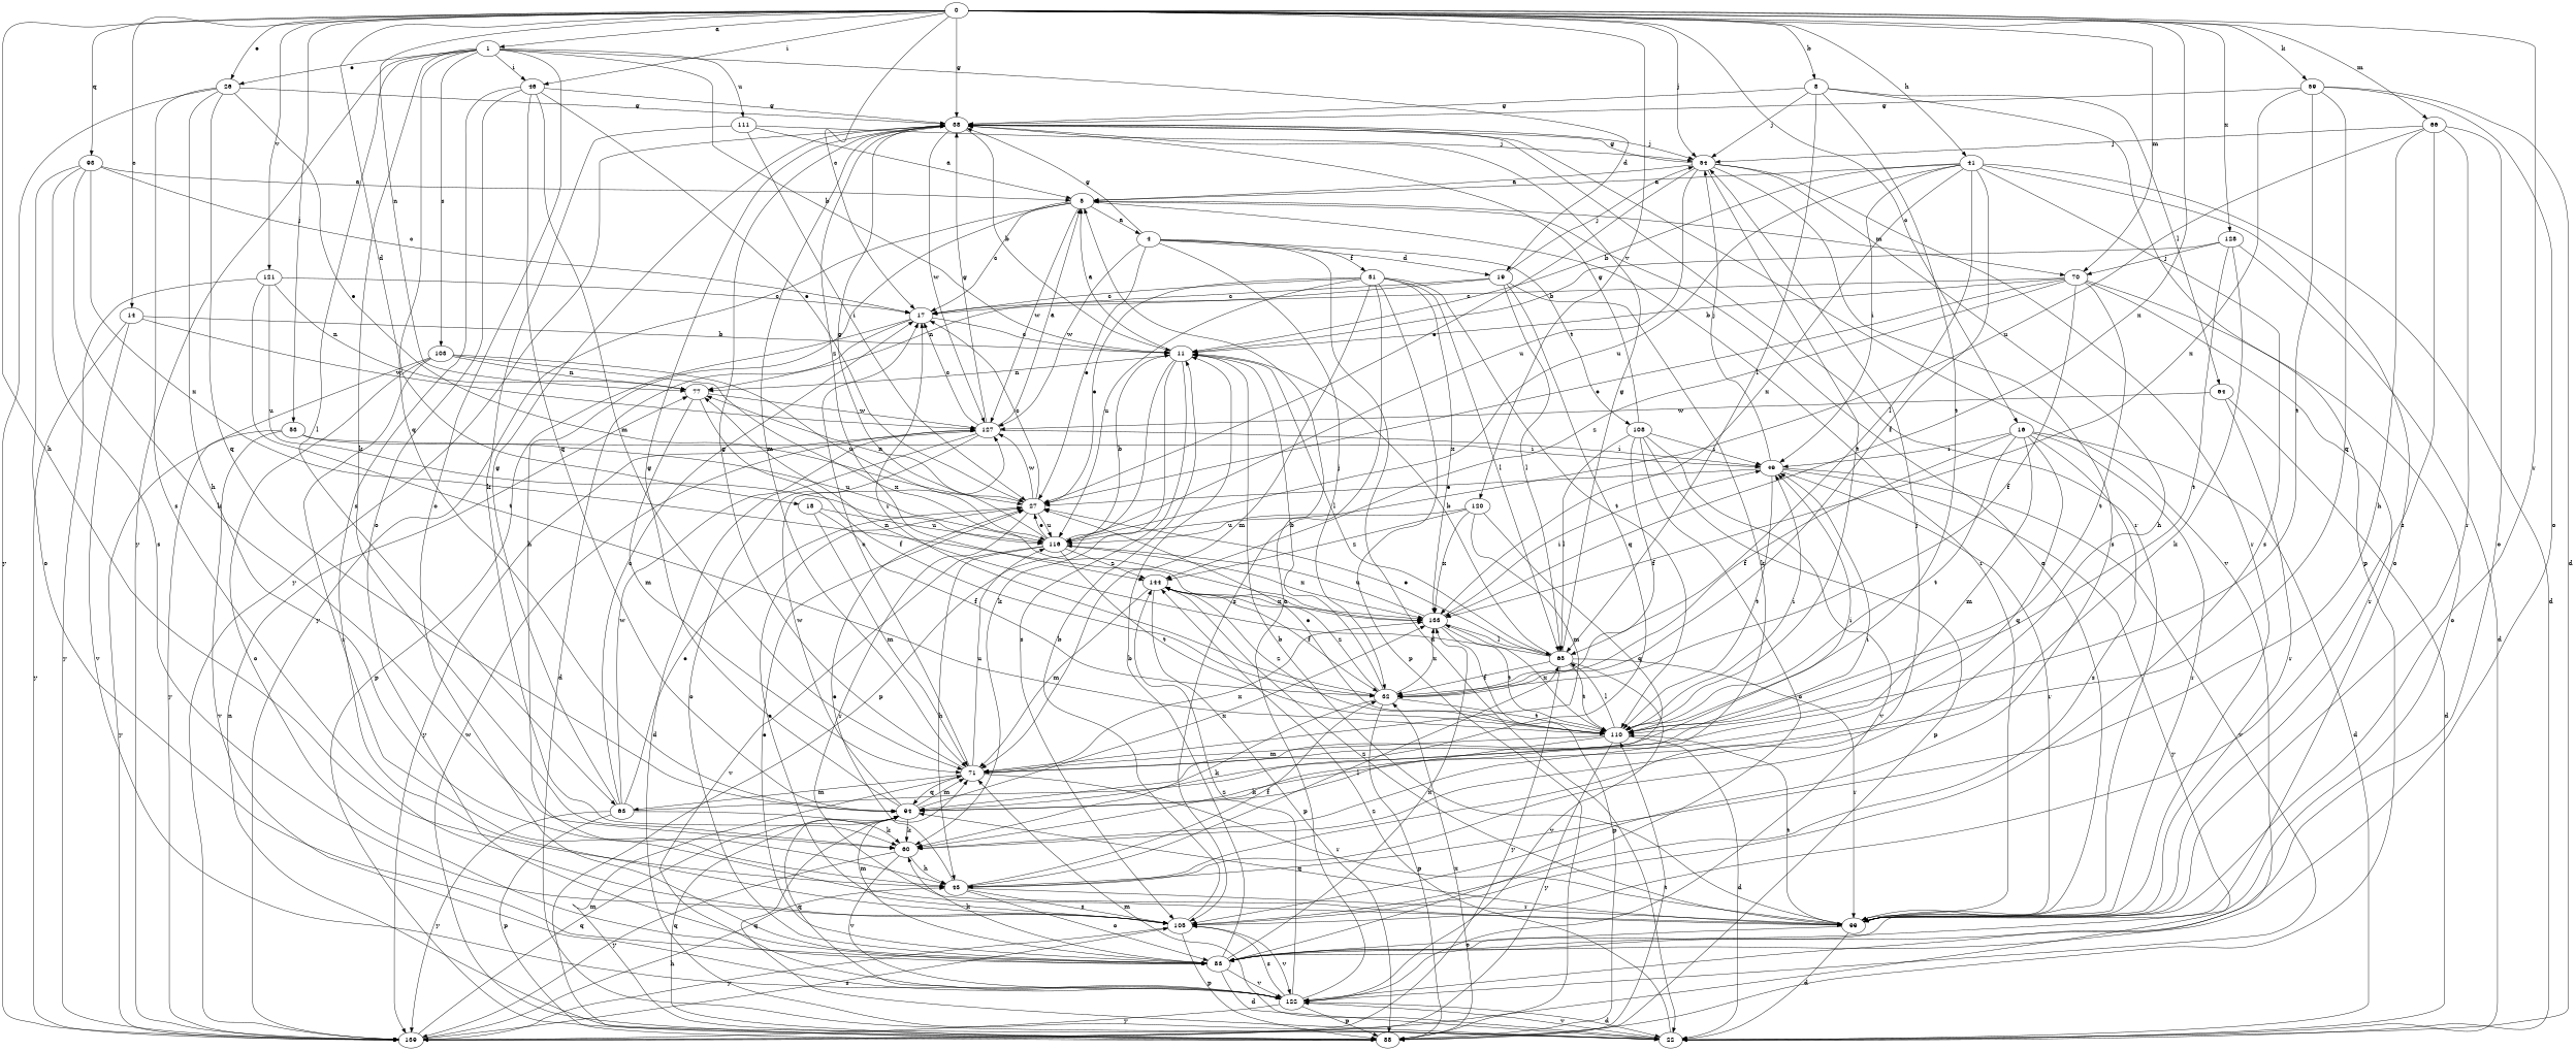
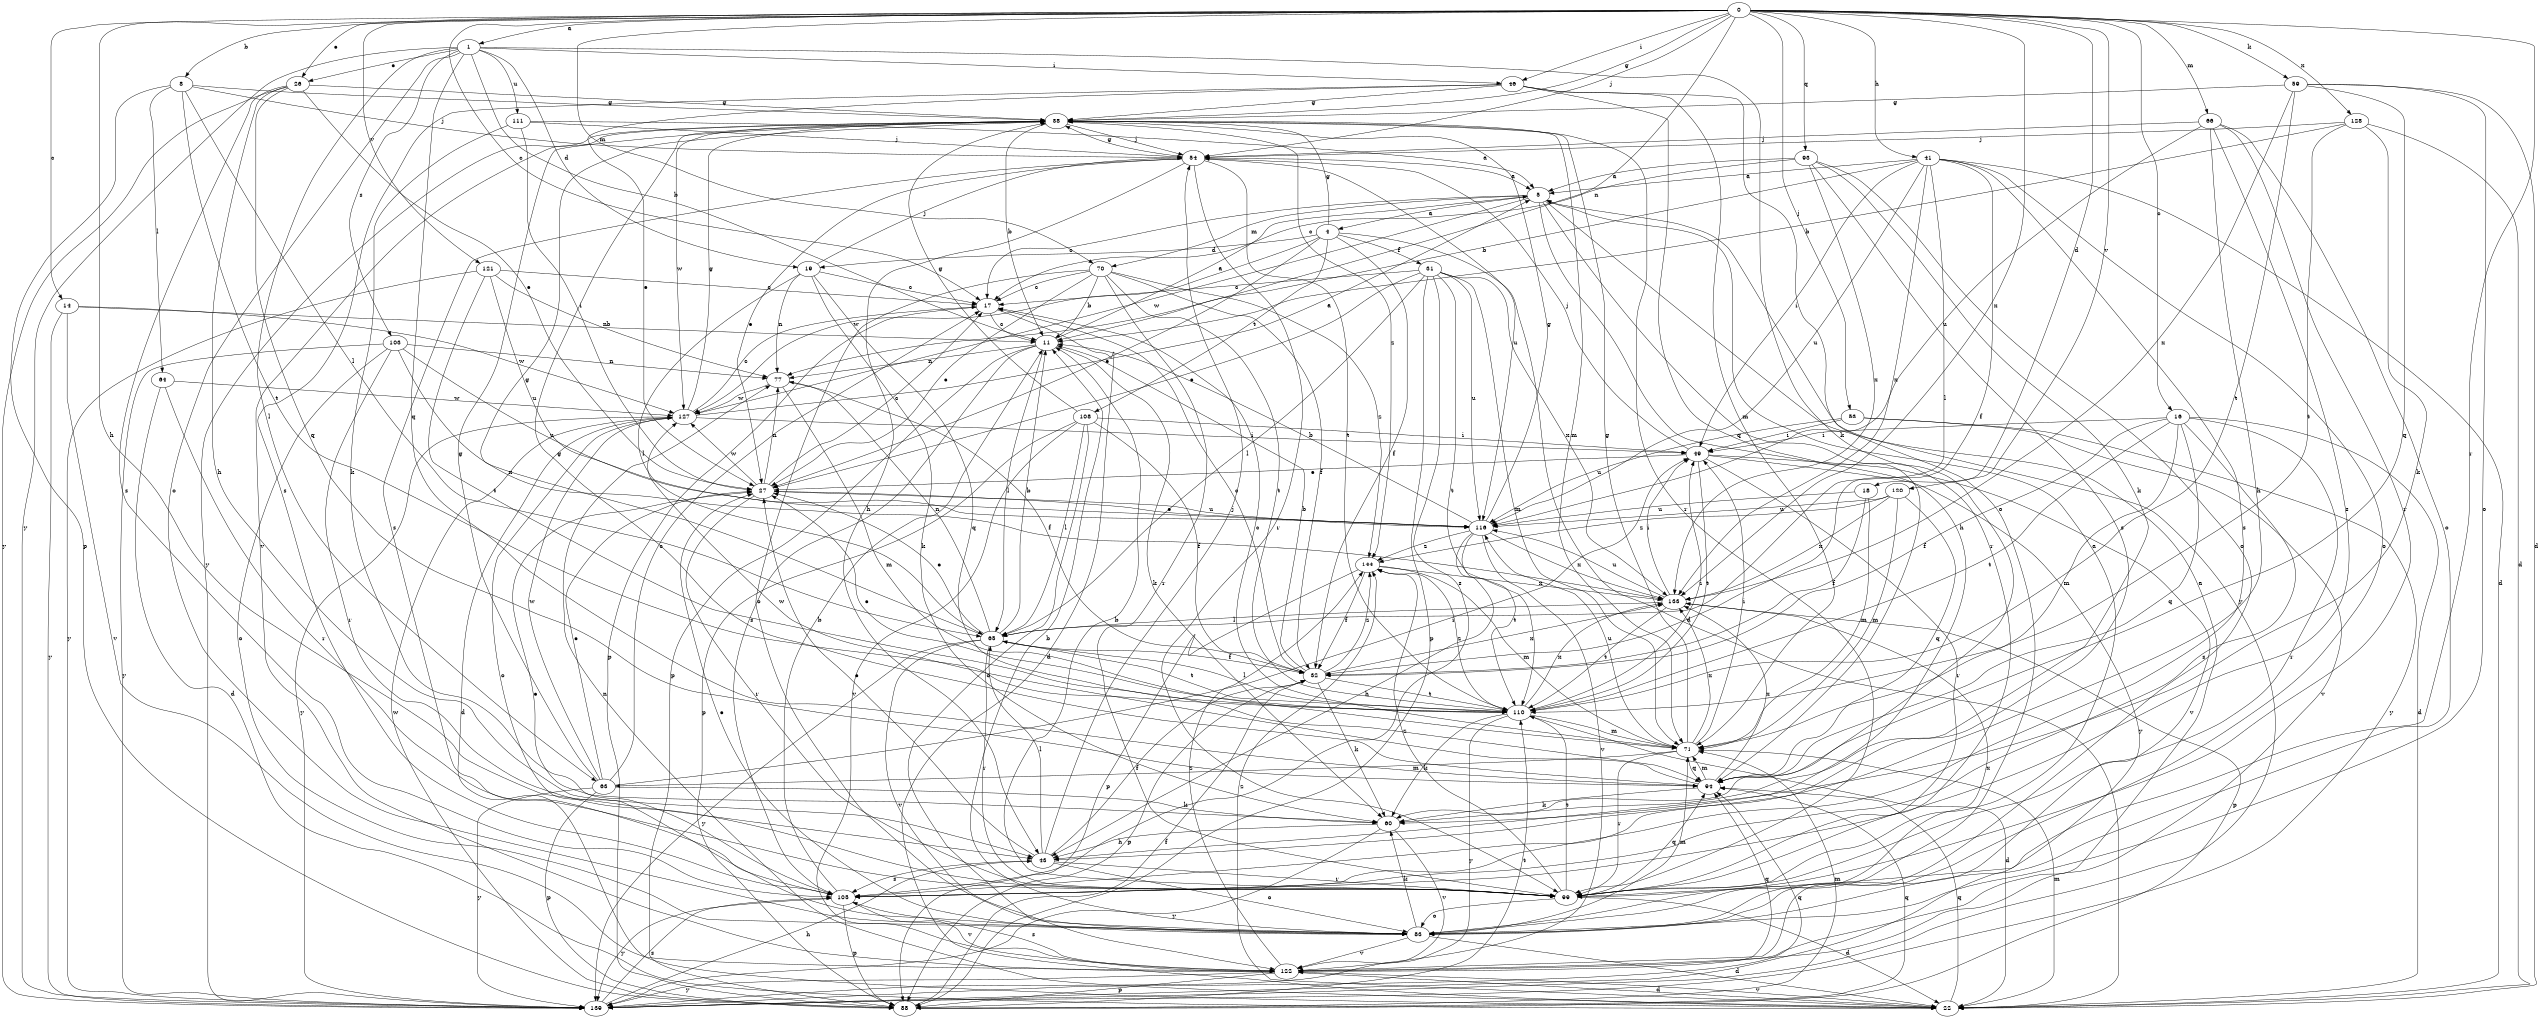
  strict digraph {
    0
    1
    8
    14
    16
    17
    18
    26
    38
    41
    43
    46
    53
    54
    59
    66
    70
    77
    93
    99
    120
    121
    128
    133
    11
    19
    60
    63
    83
    94
    103
    111
    139
    64
    65
    88
    110
    127
    122
    22
    32
    105
    49
    71
    116
    27
    144
    5
    4
    31
    108
    0 -> 1 [label=a]
    0 -> 8 [label=b]
    0 -> 14 [label=c]
    0 -> 16 [label=c]
    0 -> 17 [label=c]
    0 -> 18 [label=d]
    0 -> 26 [label=e]
    0 -> 38 [label=g]
    0 -> 41 [label=h]
    0 -> 43 [label=h]
    0 -> 46 [label=i]
    0 -> 53 [label=j]
    0 -> 54 [label=j]
    0 -> 59 [label=k]
    0 -> 66 [label=m]
    0 -> 70 [label=m]
    0 -> 77 [label=n]
    0 -> 93 [label=q]
    0 -> 99 [label=r]
    0 -> 120 [label=v]
    0 -> 121 [label=v]
    0 -> 128 [label=x]
    0 -> 133 [label=x]
    1 -> 26 [label=e]
    1 -> 46 [label=i]
    1 -> 11 [label=b]
    1 -> 19 [label=d]
    1 -> 60 [label=k]
    1 -> 63 [label=l]
    1 -> 83 [label=o]
    1 -> 94 [label=q]
    1 -> 103 [label=s]
    1 -> 111 [label=u]
    1 -> 139 [label=y]
    8 -> 38 [label=g]
    8 -> 54 [label=j]
    8 -> 64 [label=l]
    8 -> 65 [label=l]
    8 -> 88 [label=p]
    8 -> 110 [label=t]
    14 -> 11 [label=b]
    14 -> 139 [label=y]
    14 -> 127 [label=w]
    14 -> 122 [label=v]
    16 -> 99 [label=r]
    16 -> 94 [label=q]
    16 -> 110 [label=t]
    16 -> 22 [label=d]
    16 -> 32 [label=f]
    16 -> 105 [label=s]
    16 -> 49 [label=i]
    16 -> 71 [label=m]
    17 -> 11 [label=c]
    17 -> 88 [label=p]
    17 -> 22 [label=d]
    18 -> 32 [label=f]
    18 -> 71 [label=m]
    18 -> 116 [label=u]
    26 -> 38 [label=g]
    26 -> 43 [label=h]
    26 -> 94 [label=q]
    26 -> 139 [label=y]
    26 -> 105 [label=s]
    26 -> 27 [label=e]
    38 -> 54 [label=j]
    38 -> 99 [label=r]
    38 -> 11 [label=b]
    38 -> 139 [label=y]
    38 -> 127 [label=w]
    38 -> 122 [label=v]
    38 -> 71 [label=m]
    38 -> 144 [label=z]
    41 -> 133 [label=x]
    41 -> 11 [label=b]
    41 -> 83 [label=o]
    41 -> 65 [label=l]
    41 -> 22 [label=d]
    41 -> 32 [label=f]
    41 -> 105 [label=s]
    41 -> 49 [label=i]
    41 -> 116 [label=u]
    41 -> 5 [label=a]
    43 -> 54 [label=j]
    43 -> 99 [label=r]
    43 -> 83 [label=o]
    43 -> 65 [label=l]
    43 -> 32 [label=f]
    43 -> 105 [label=s]
    43 -> 27 [label=e]
    46 -> 38 [label=g]
    46 -> 83 [label=o]
    46 -> 94 [label=q]
    46 -> 105 [label=s]
    46 -> 71 [label=m]
    46 -> 27 [label=e]
    53 -> 139 [label=y]
    53 -> 122 [label=v]
    53 -> 49 [label=i]
    53 -> 116 [label=u]
    54 -> 38 [label=g]
    54 -> 43 [label=h]
    54 -> 99 [label=r]
    54 -> 110 [label=t]
    54 -> 105 [label=s]
    54 -> 116 [label=u]
    54 -> 27 [label=e]
    54 -> 5 [label=a]
    59 -> 38 [label=g]
    59 -> 133 [label=x]
    59 -> 83 [label=o]
    59 -> 94 [label=q]
    59 -> 110 [label=t]
    59 -> 22 [label=d]
    66 -> 43 [label=h]
    66 -> 54 [label=j]
    66 -> 99 [label=r]
    66 -> 83 [label=o]
    66 -> 105 [label=s]
    66 -> 116 [label=u]
    70 -> 17 [label=c]
    70 -> 99 [label=r]
    70 -> 11 [label=b]
    70 -> 83 [label=o]
    70 -> 110 [label=t]
    70 -> 32 [label=f]
    70 -> 27 [label=e]
    70 -> 144 [label=z]
    77 -> 127 [label=w]
    77 -> 32 [label=f]
    77 -> 71 [label=m]
    93 -> 17 [label=c]
    93 -> 133 [label=x]
    93 -> 60 [label=k]
    93 -> 83 [label=o]
    93 -> 105 [label=s]
    93 -> 5 [label=a]
    99 -> 11 [label=b]
    99 -> 83 [label=o]
    99 -> 94 [label=q]
    99 -> 110 [label=t]
    99 -> 22 [label=d]
    99 -> 144 [label=z]
    99 -> 5 [label=a]
    120 -> 133 [label=x]
    120 -> 94 [label=q]
    120 -> 71 [label=m]
    120 -> 116 [label=u]
    120 -> 144 [label=z]
    121 -> 17 [label=c]
    121 -> 77 [label=n]
    121 -> 139 [label=y]
    121 -> 110 [label=t]
    121 -> 116 [label=u]
-   128 -> 70 [label=j]
+   128 -> 54 [label=j]
    128 -> 11 [label=b]
    128 -> 60 [label=k]
    128 -> 110 [label=t]
    128 -> 22 [label=d]
    133 -> 65 [label=l]
    133 -> 88 [label=p]
    133 -> 110 [label=t]
    133 -> 49 [label=i]
    133 -> 116 [label=u]
    11 -> 77 [label=n]
    11 -> 60 [label=k]
    11 -> 65 [label=l]
    11 -> 88 [label=p]
    11 -> 105 [label=s]
    11 -> 5 [label=a]
    19 -> 17 [label=c]
    19 -> 54 [label=j]
    19 -> 77 [label=n]
    19 -> 60 [label=k]
    19 -> 94 [label=q]
    19 -> 65 [label=l]
    60 -> 43 [label=h]
    60 -> 139 [label=y]
    60 -> 122 [label=v]
    63 -> 17 [label=c]
    63 -> 38 [label=g]
    63 -> 60 [label=k]
    63 -> 139 [label=y]
    63 -> 88 [label=p]
    63 -> 127 [label=w]
    63 -> 49 [label=i]
    63 -> 27 [label=e]
    83 -> 133 [label=x]
    83 -> 11 [label=b]
    83 -> 60 [label=k]
    83 -> 122 [label=v]
    83 -> 22 [label=d]
    83 -> 71 [label=m]
    83 -> 27 [label=e]
    94 -> 38 [label=g]
    94 -> 133 [label=x]
    94 -> 60 [label=k]
    94 -> 127 [label=w]
    94 -> 71 [label=m]
    103 -> 77 [label=n]
    103 -> 99 [label=r]
    103 -> 133 [label=x]
    103 -> 83 [label=o]
    103 -> 139 [label=y]
    103 -> 116 [label=u]
    111 -> 54 [label=j]
    111 -> 60 [label=k]
    111 -> 27 [label=i]
    111 -> 5 [label=a]
    139 -> 43 [label=h]
    139 -> 94 [label=q]
    139 -> 105 [label=s]
    64 -> 99 [label=r]
    64 -> 127 [label=w]
    64 -> 22 [label=d]
    65 -> 38 [label=g]
    65 -> 77 [label=n]
    65 -> 99 [label=r]
    65 -> 11 [label=b]
    65 -> 139 [label=y]
    65 -> 110 [label=t]
    65 -> 122 [label=v]
    65 -> 32 [label=f]
    65 -> 27 [label=e]
    88 -> 94 [label=q]
    88 -> 110 [label=t]
    88 -> 127 [label=w]
-   88 -> 32 [label=x]
+   88 -> 32 [label=f]
    88 -> 71 [label=m]
    110 -> 133 [label=x]
    110 -> 60 [label=k]
    110 -> 139 [label=y]
    110 -> 65 [label=l]
    110 -> 22 [label=d]
    110 -> 49 [label=i]
    110 -> 71 [label=m]
    110 -> 27 [label=e]
    110 -> 144 [label=z]
    127 -> 17 [label=c]
    127 -> 38 [label=g]
    127 -> 83 [label=o]
    127 -> 139 [label=y]
    127 -> 22 [label=d]
    127 -> 49 [label=i]
    127 -> 5 [label=a]
    122 -> 94 [label=q]
    122 -> 139 [label=y]
    122 -> 88 [label=p]
    122 -> 22 [label=d]
    122 -> 105 [label=s]
    122 -> 144 [label=z]
    122 -> 5 [label=a]
    22 -> 77 [label=n]
    22 -> 94 [label=q]
    22 -> 122 [label=v]
    22 -> 71 [label=m]
    22 -> 144 [label=z]
-   32 -> 17 [label=r]
+   32 -> 17 [label=c]
    32 -> 133 [label=x]
    32 -> 11 [label=b]
    32 -> 60 [label=k]
    32 -> 88 [label=p]
    32 -> 110 [label=t]
    32 -> 144 [label=z]
    105 -> 11 [label=b]
    105 -> 139 [label=y]
    105 -> 88 [label=p]
    105 -> 122 [label=v]
    105 -> 27 [label=e]
    49 -> 54 [label=j]
    49 -> 99 [label=r]
    49 -> 139 [label=y]
    49 -> 110 [label=t]
    49 -> 122 [label=v]
    49 -> 27 [label=e]
    71 -> 17 [label=c]
    71 -> 38 [label=g]
    71 -> 99 [label=r]
    71 -> 133 [label=x]
    71 -> 63 [label=m]
    71 -> 94 [label=q]
    71 -> 49 [label=i]
    71 -> 116 [label=u]
    116 -> 38 [label=g]
    116 -> 43 [label=h]
    116 -> 133 [label=x]
    116 -> 11 [label=b]
    116 -> 110 [label=t]
    116 -> 122 [label=v]
    116 -> 27 [label=e]
    116 -> 144 [label=z]
    27 -> 17 [label=c]
    27 -> 77 [label=n]
    27 -> 99 [label=r]
    27 -> 127 [label=w]
    27 -> 116 [label=u]
    144 -> 133 [label=x]
    144 -> 88 [label=p]
    144 -> 32 [label=f]
    144 -> 71 [label=m]
    5 -> 17 [label=c]
    5 -> 43 [label=h]
    5 -> 70 [label=m]
    5 -> 99 [label=r]
    5 -> 139 [label=y]
    5 -> 127 [label=w]
    5 -> 4 [label=a]
    4 -> 38 [label=g]
    4 -> 19 [label=d]
    4 -> 127 [label=w]
    4 -> 22 [label=d]
-   4 -> 32 [label=j]
+   4 -> 32 [label=f]
    4 -> 27 [label=e]
    4 -> 31 [label=f]
    4 -> 108 [label=t]
    31 -> 17 [label=c]
    31 -> 133 [label=x]
    31 -> 65 [label=l]
    31 -> 88 [label=p]
    31 -> 110 [label=t]
    31 -> 105 [label=s]
    31 -> 71 [label=m]
    31 -> 116 [label=u]
    31 -> 27 [label=e]
    108 -> 38 [label=g]
    108 -> 83 [label=o]
    108 -> 65 [label=l]
    108 -> 88 [label=p]
    108 -> 122 [label=v]
    108 -> 32 [label=f]
    108 -> 49 [label=i]
  }
